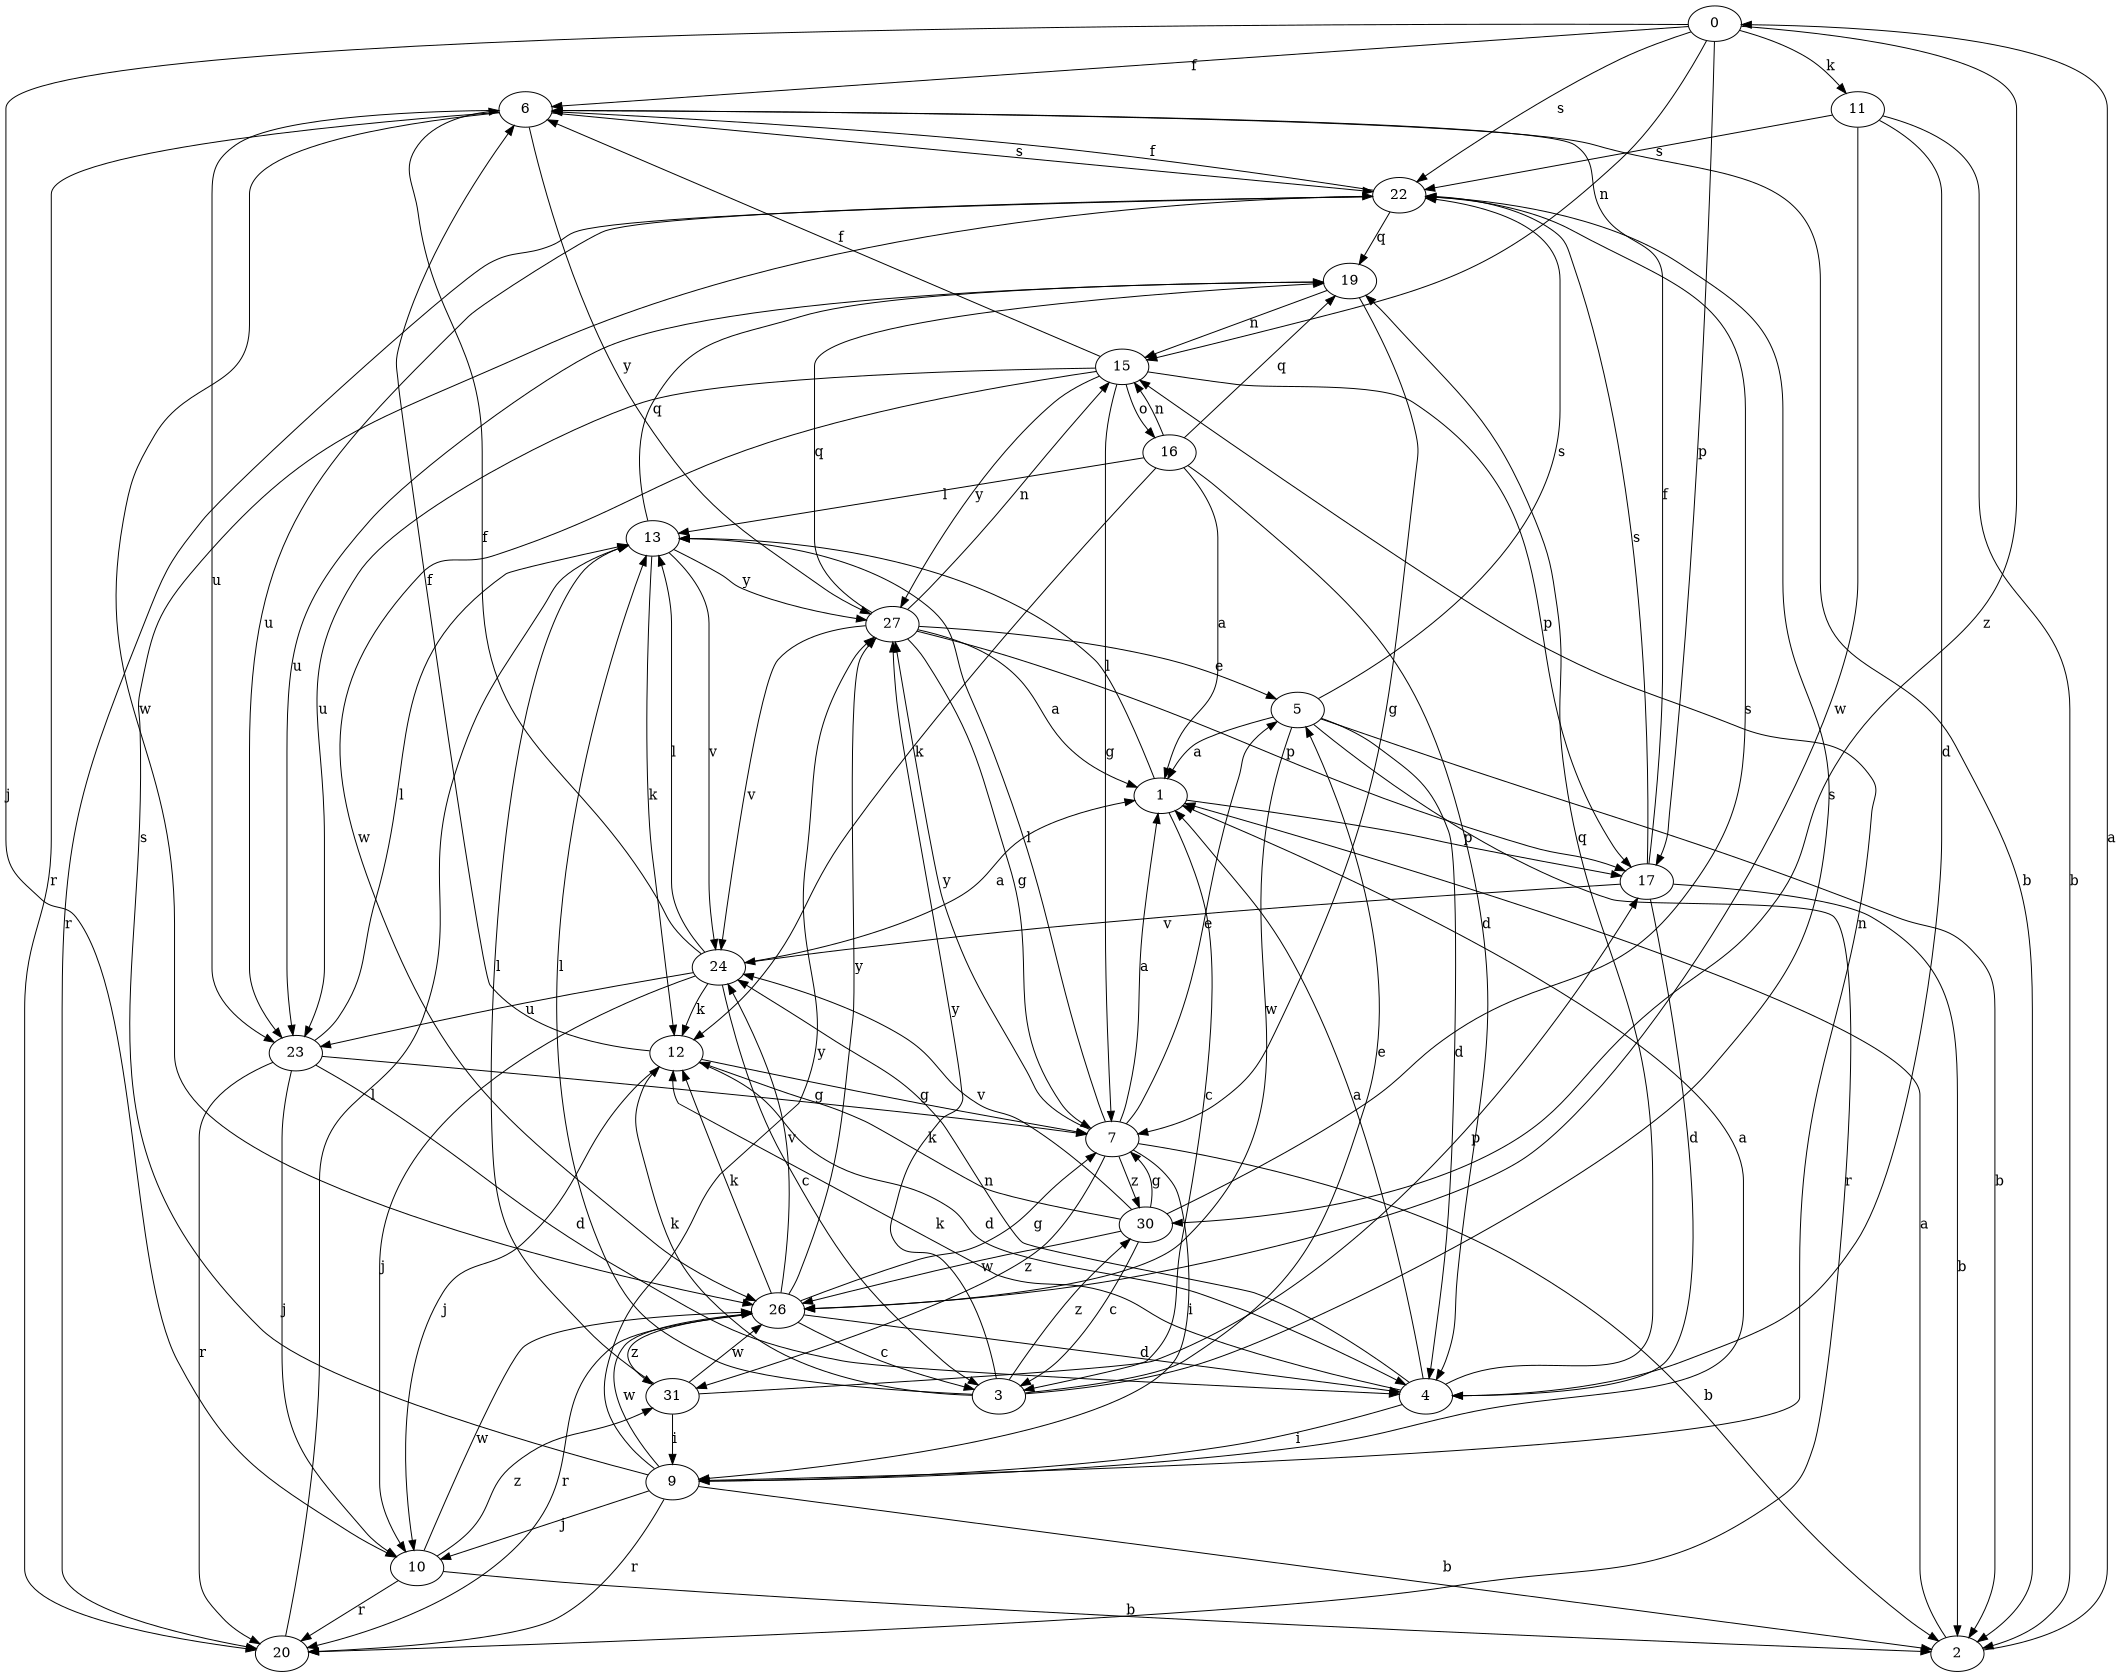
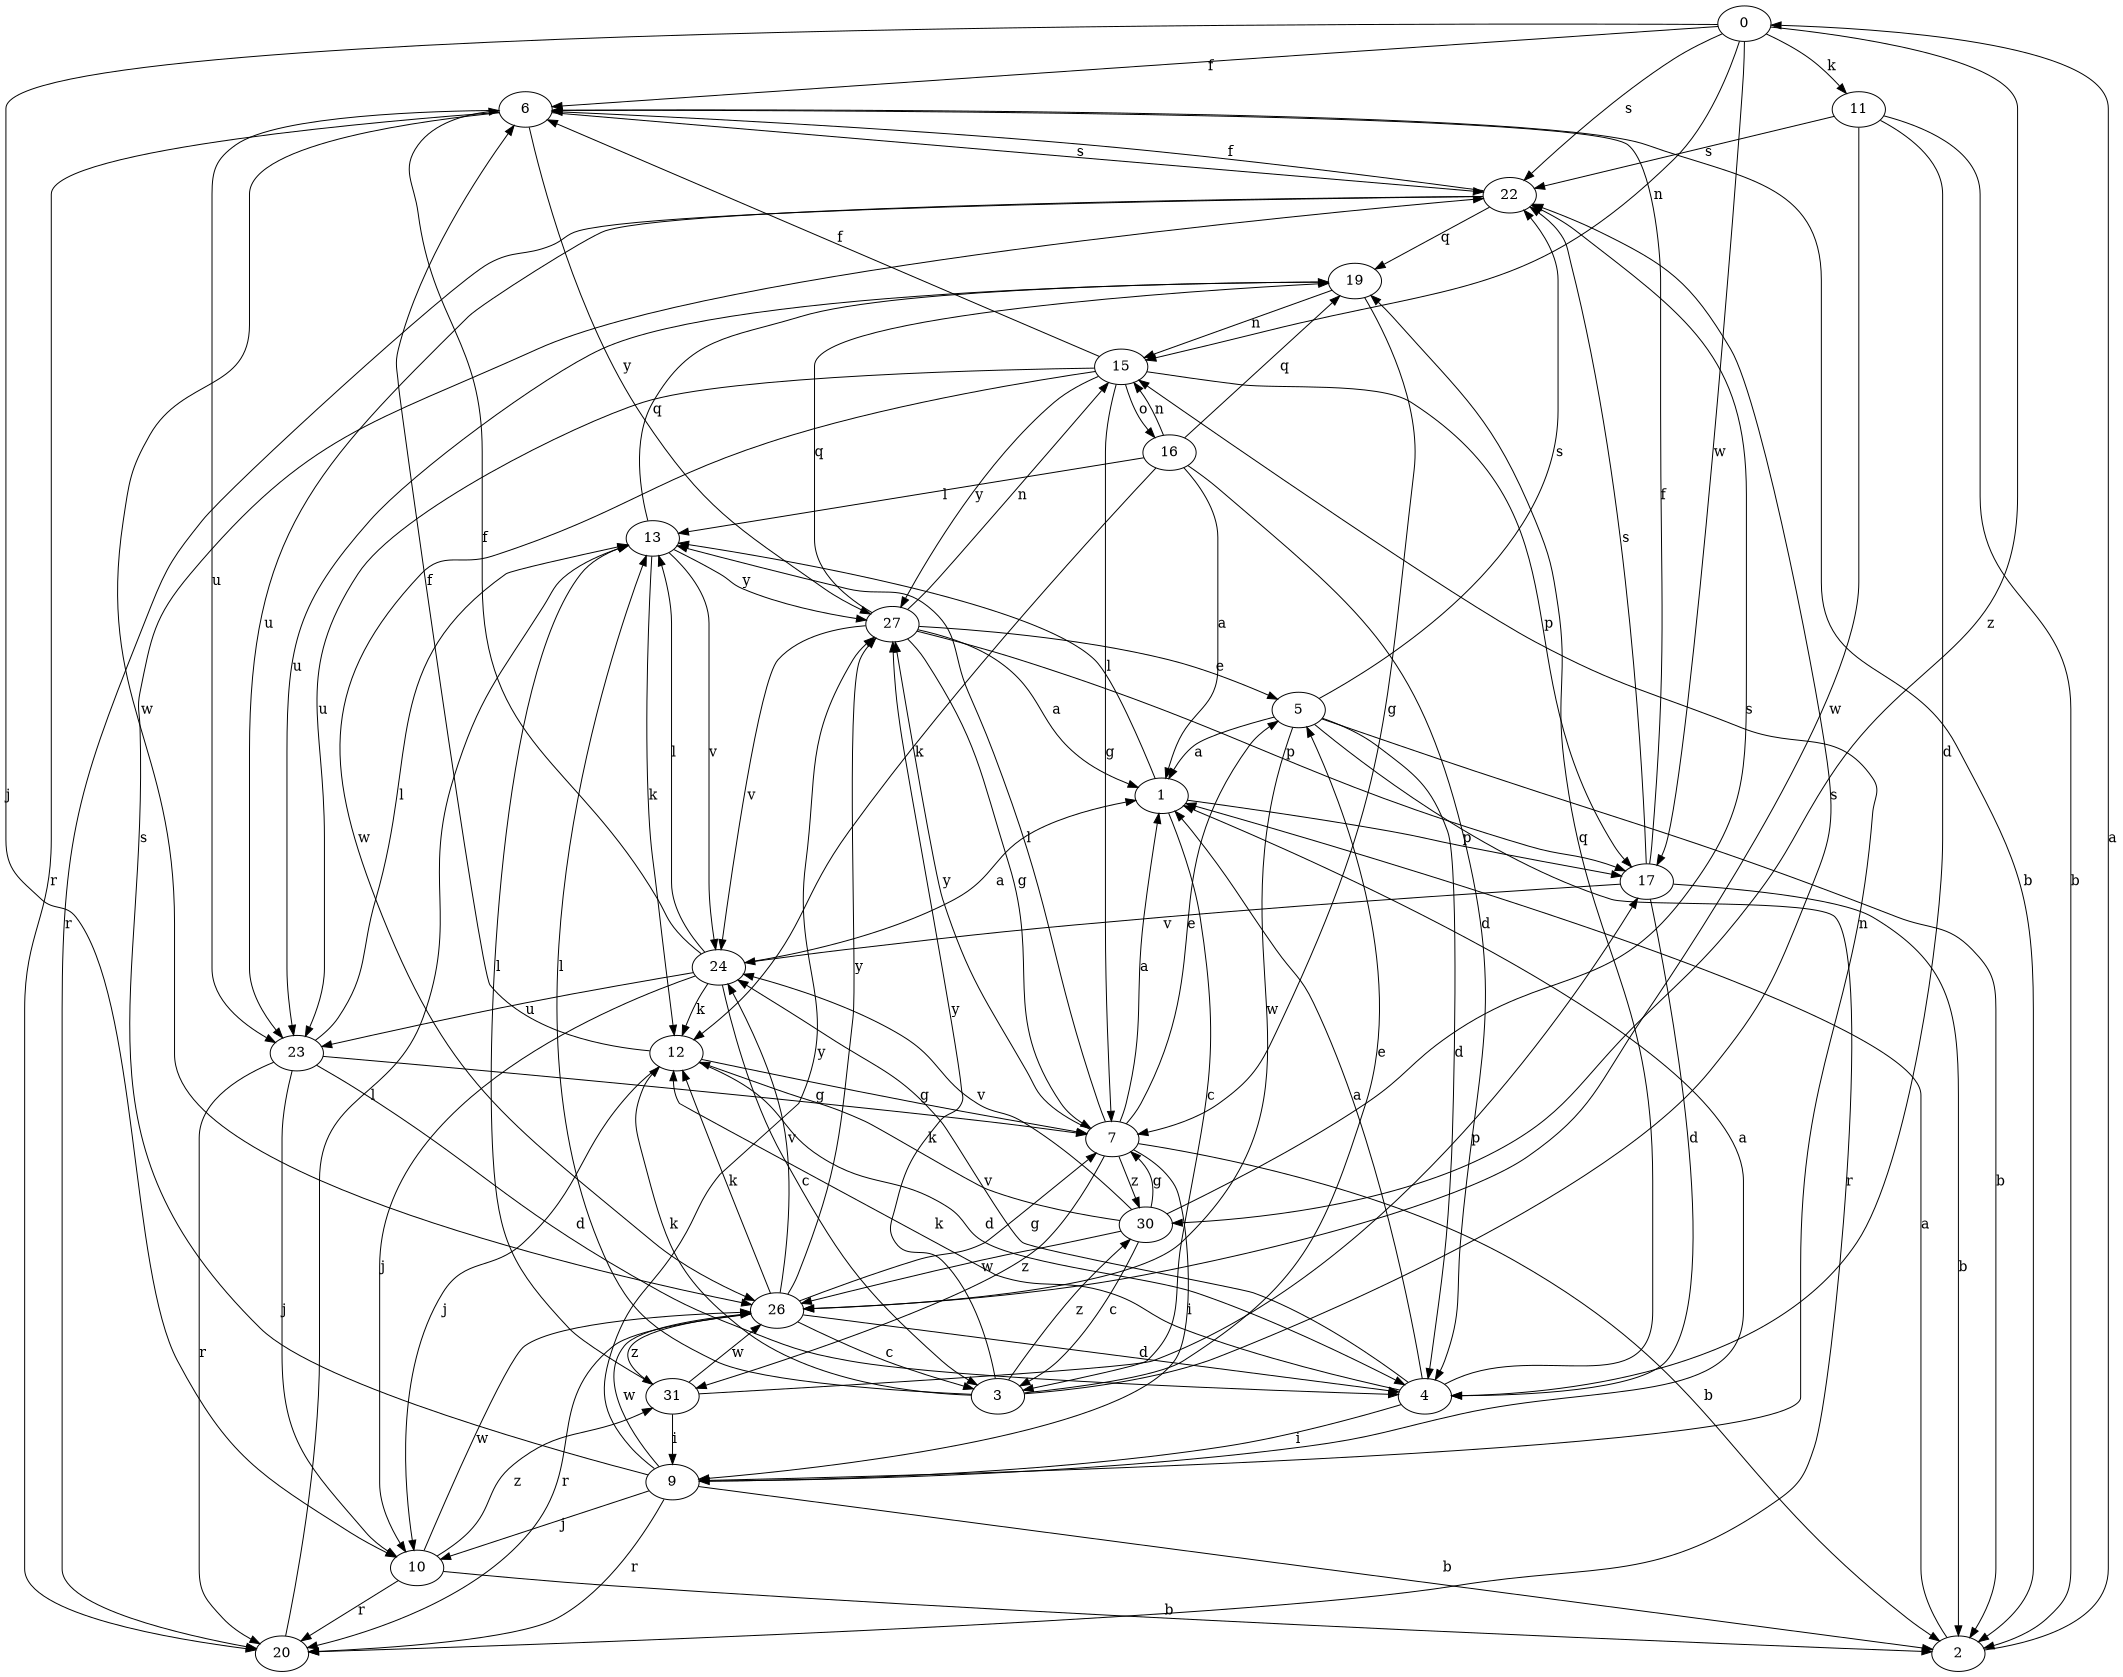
  strict digraph {
    0
    6
    10
    11
    15
    17
    22
    30
    2
    27
    20
    26
    23
    31
    4
    7
    16
    24
    19
    3
    12
    1
    13
    5
    9
    0 -> 6 [label=f]
    0 -> 10 [label=j]
    0 -> 11 [label=k]
    0 -> 15 [label=n]
-   0 -> 17 [label=p]
+   0 -> 17 [label=w]
    0 -> 22 [label=s]
    0 -> 30 [label=z]
    6 -> 22 [label=s]
    6 -> 2 [label=b]
    6 -> 27 [label=y]
    6 -> 20 [label=r]
    6 -> 26 [label=w]
    6 -> 23 [label=u]
    10 -> 2 [label=b]
    10 -> 20 [label=r]
    10 -> 26 [label=w]
    10 -> 31 [label=z]
    11 -> 22 [label=s]
    11 -> 2 [label=b]
    11 -> 26 [label=w]
    11 -> 4 [label=d]
    15 -> 6 [label=f]
    15 -> 17 [label=p]
    15 -> 27 [label=y]
    15 -> 26 [label=w]
    15 -> 23 [label=u]
    15 -> 7 [label=g]
    15 -> 16 [label=o]
    17 -> 6 [label=f]
    17 -> 22 [label=s]
    17 -> 2 [label=b]
    17 -> 4 [label=d]
    17 -> 24 [label=v]
    22 -> 6 [label=f]
    22 -> 20 [label=r]
    22 -> 23 [label=u]
    22 -> 19 [label=q]
    30 -> 22 [label=s]
    30 -> 26 [label=w]
    30 -> 7 [label=g]
    30 -> 24 [label=v]
    30 -> 3 [label=c]
    30 -> 12 [label=k]
    2 -> 0 [label=a]
    2 -> 1 [label=a]
    27 -> 15 [label=n]
    27 -> 17 [label=p]
    27 -> 7 [label=g]
    27 -> 24 [label=v]
    27 -> 19 [label=q]
    27 -> 1 [label=a]
    27 -> 5 [label=e]
    20 -> 13 [label=l]
    26 -> 27 [label=y]
    26 -> 20 [label=r]
    26 -> 31 [label=z]
    26 -> 4 [label=d]
    26 -> 7 [label=g]
    26 -> 24 [label=v]
    26 -> 3 [label=c]
    26 -> 12 [label=k]
    23 -> 10 [label=j]
    23 -> 20 [label=r]
    23 -> 4 [label=d]
    23 -> 7 [label=g]
    23 -> 13 [label=l]
    31 -> 17 [label=p]
    31 -> 26 [label=w]
    31 -> 13 [label=l]
    31 -> 9 [label=i]
-   4 -> 24 [label=n]
+   4 -> 24 [label=v]
    4 -> 19 [label=q]
    4 -> 12 [label=k]
    4 -> 1 [label=a]
    4 -> 9 [label=i]
    7 -> 30 [label=z]
    7 -> 2 [label=b]
    7 -> 27 [label=y]
    7 -> 31 [label=z]
    7 -> 1 [label=a]
    7 -> 13 [label=l]
    7 -> 5 [label=e]
    7 -> 9 [label=i]
    16 -> 15 [label=n]
    16 -> 4 [label=d]
    16 -> 19 [label=q]
    16 -> 12 [label=k]
    16 -> 1 [label=a]
    16 -> 13 [label=l]
    24 -> 6 [label=f]
    24 -> 10 [label=j]
    24 -> 23 [label=u]
    24 -> 3 [label=c]
    24 -> 12 [label=k]
    24 -> 1 [label=a]
    24 -> 13 [label=l]
    19 -> 15 [label=n]
    19 -> 23 [label=u]
    19 -> 7 [label=g]
    3 -> 22 [label=s]
    3 -> 30 [label=z]
    3 -> 27 [label=y]
    3 -> 12 [label=k]
    3 -> 13 [label=l]
    3 -> 5 [label=e]
    12 -> 6 [label=f]
    12 -> 10 [label=j]
    12 -> 4 [label=d]
    12 -> 7 [label=g]
    1 -> 17 [label=p]
    1 -> 3 [label=c]
    1 -> 13 [label=l]
    13 -> 27 [label=y]
    13 -> 24 [label=v]
    13 -> 19 [label=q]
    13 -> 12 [label=k]
    5 -> 22 [label=s]
    5 -> 2 [label=b]
    5 -> 20 [label=r]
    5 -> 26 [label=w]
    5 -> 4 [label=d]
    5 -> 1 [label=a]
    9 -> 10 [label=j]
    9 -> 15 [label=n]
    9 -> 22 [label=s]
    9 -> 2 [label=b]
    9 -> 27 [label=y]
    9 -> 20 [label=r]
    9 -> 26 [label=w]
    9 -> 1 [label=a]
  }
